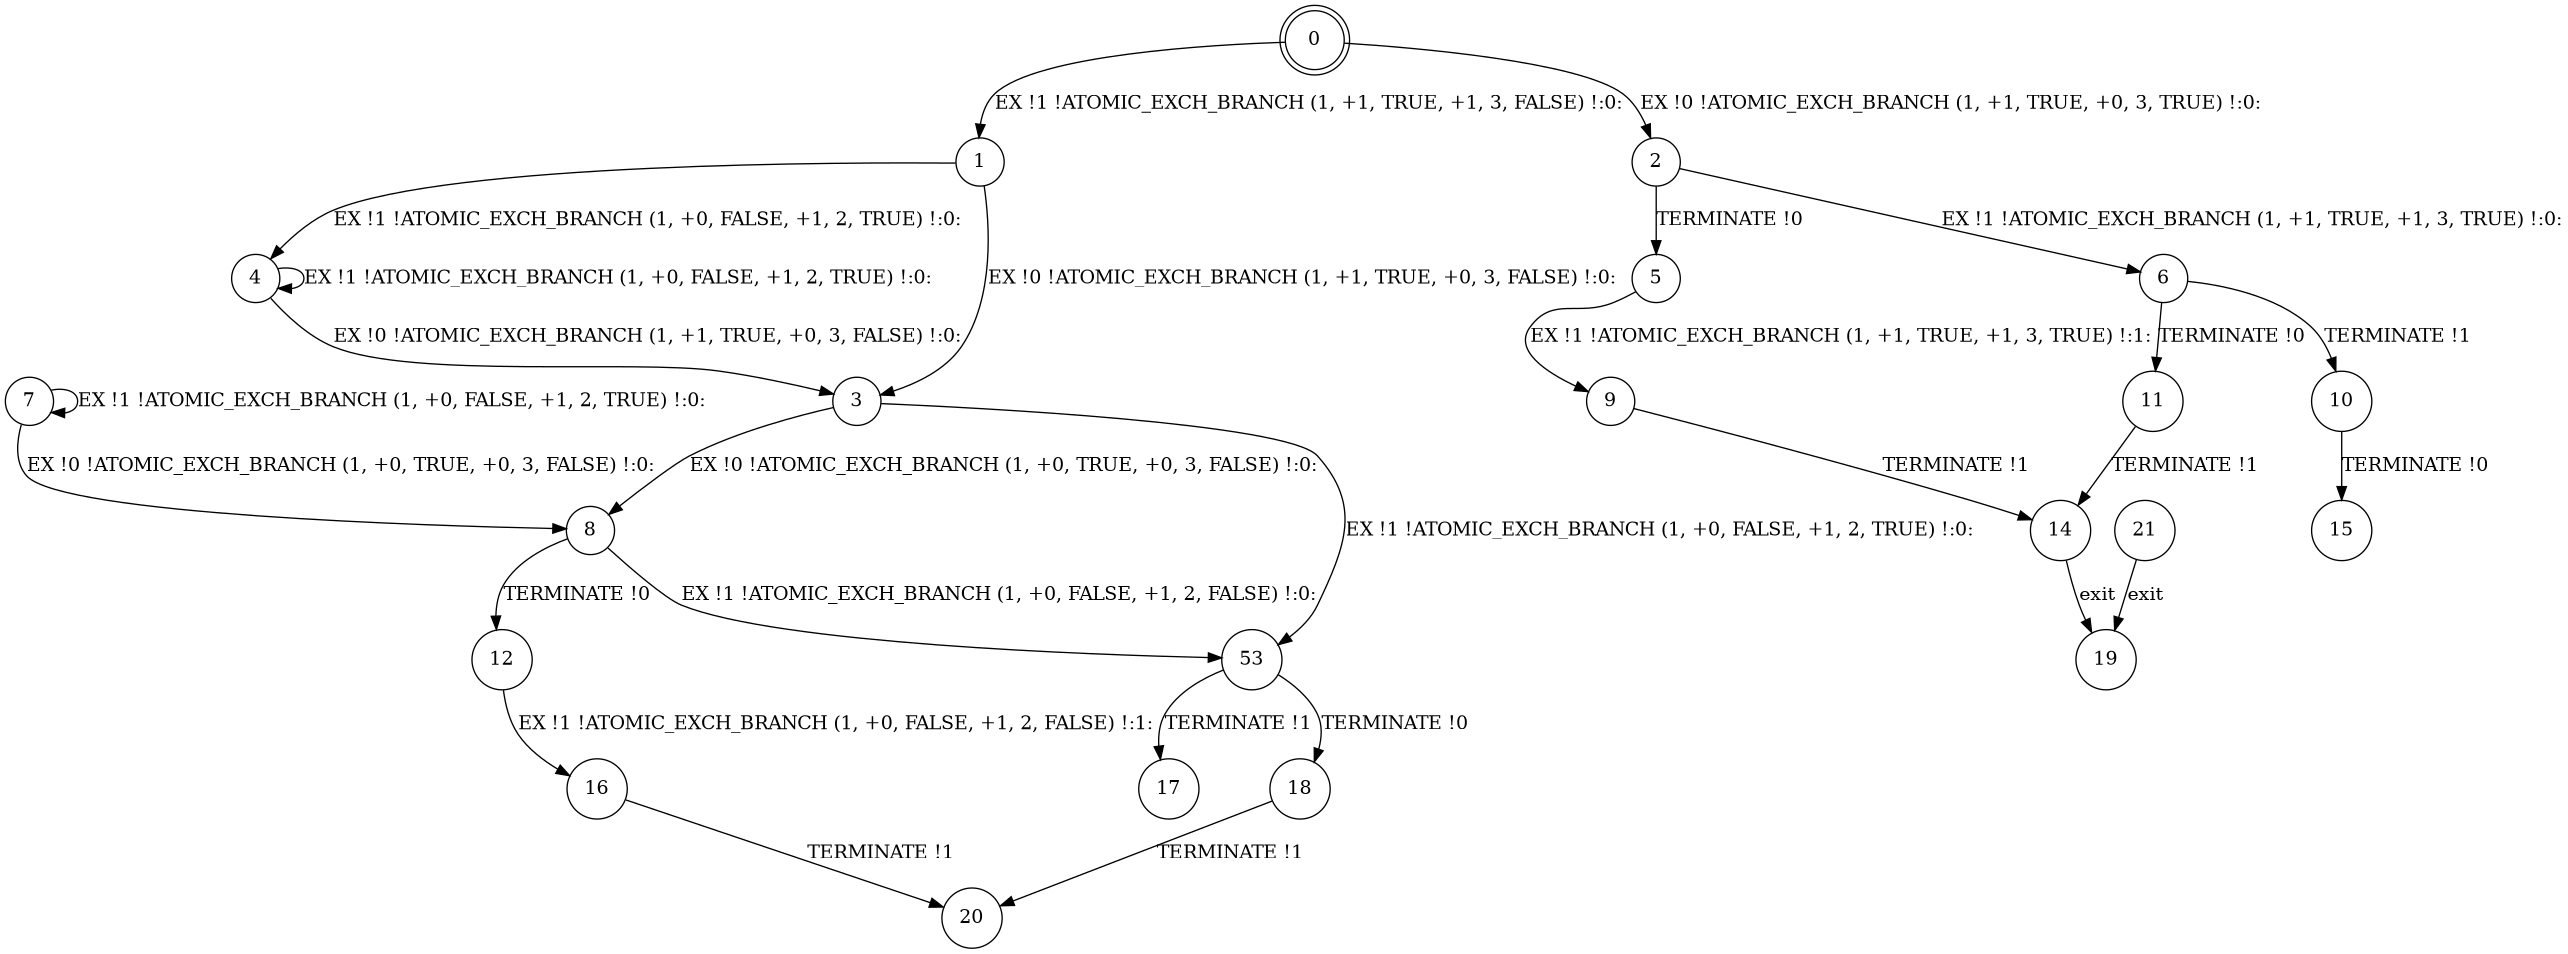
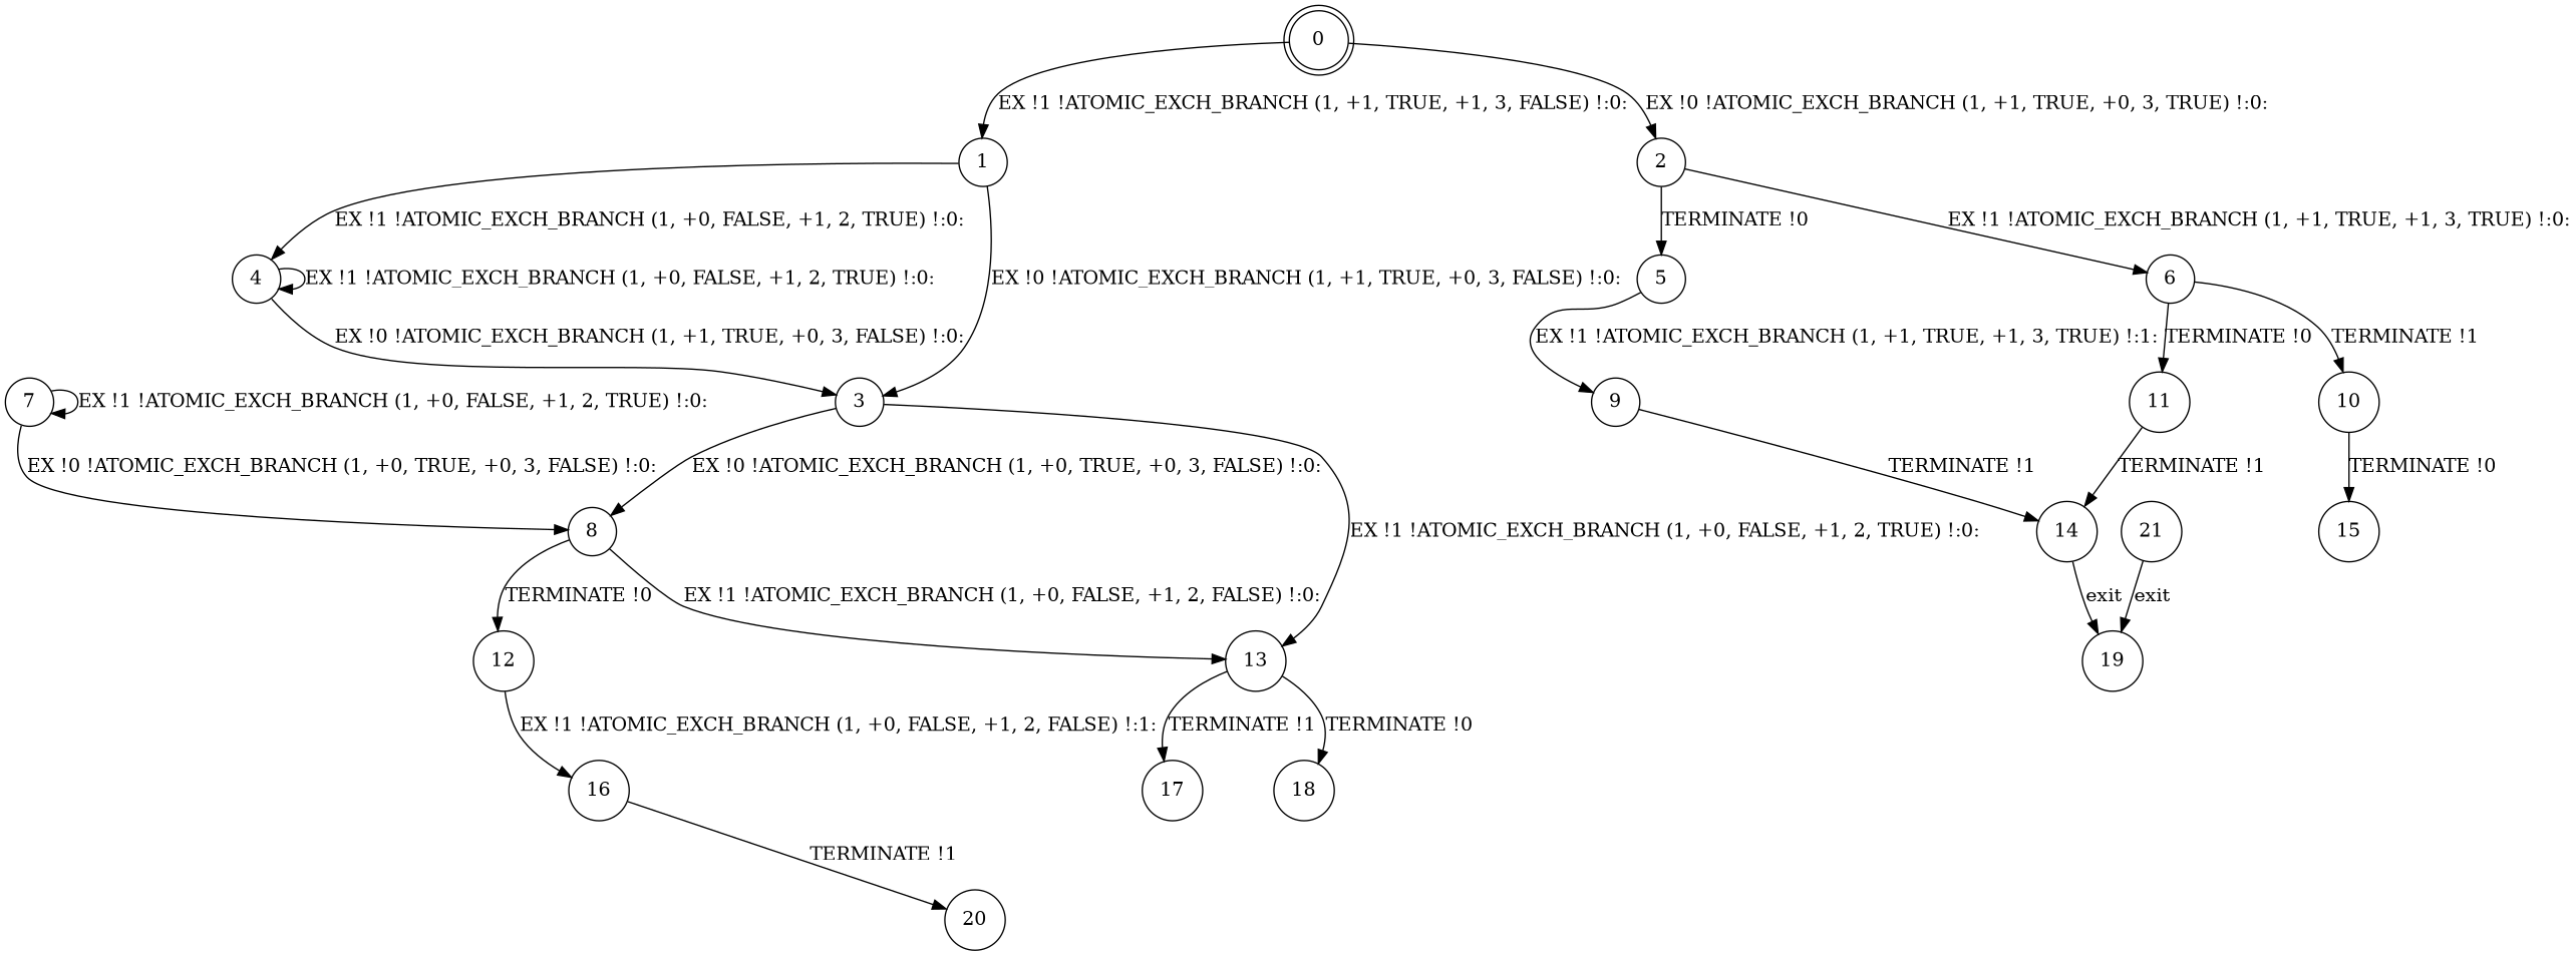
  digraph {
    node [shape=circle]
    0 [peripheries=2]
    1
    2
    3
    4
    5
    6
    8
-   13 [label=53]
+   13
    9
    10
    11
    7
    12
    14
    15
    16
    17
    18
    19
    20
    21
    0 -> 1 [label="EX !1 !ATOMIC_EXCH_BRANCH (1, +1, TRUE, +1, 3, FALSE) !:0:"]
    0 -> 2 [label="EX !0 !ATOMIC_EXCH_BRANCH (1, +1, TRUE, +0, 3, TRUE) !:0:"]
    1 -> 3 [label="EX !0 !ATOMIC_EXCH_BRANCH (1, +1, TRUE, +0, 3, FALSE) !:0:"]
    1 -> 4 [label="EX !1 !ATOMIC_EXCH_BRANCH (1, +0, FALSE, +1, 2, TRUE) !:0:"]
    2 -> 5 [label="TERMINATE !0"]
    2 -> 6 [label="EX !1 !ATOMIC_EXCH_BRANCH (1, +1, TRUE, +1, 3, TRUE) !:0:"]
    3 -> 8 [label="EX !0 !ATOMIC_EXCH_BRANCH (1, +0, TRUE, +0, 3, FALSE) !:0:"]
    3 -> 13 [label="EX !1 !ATOMIC_EXCH_BRANCH (1, +0, FALSE, +1, 2, TRUE) !:0:"]
    4 -> 3 [label="EX !0 !ATOMIC_EXCH_BRANCH (1, +1, TRUE, +0, 3, FALSE) !:0:"]
    4 -> 4 [label="EX !1 !ATOMIC_EXCH_BRANCH (1, +0, FALSE, +1, 2, TRUE) !:0:"]
    5 -> 9 [label="EX !1 !ATOMIC_EXCH_BRANCH (1, +1, TRUE, +1, 3, TRUE) !:1:"]
    6 -> 10 [label="TERMINATE !1"]
    6 -> 11 [label="TERMINATE !0"]
    8 -> 13 [label="EX !1 !ATOMIC_EXCH_BRANCH (1, +0, FALSE, +1, 2, FALSE) !:0:"]
    8 -> 12 [label="TERMINATE !0"]
    13 -> 17 [label="TERMINATE !1"]
    13 -> 18 [label="TERMINATE !0"]
    9 -> 14 [label="TERMINATE !1"]
    10 -> 15 [label="TERMINATE !0"]
    11 -> 14 [label="TERMINATE !1"]
    7 -> 8 [label="EX !0 !ATOMIC_EXCH_BRANCH (1, +0, TRUE, +0, 3, FALSE) !:0:"]
    7 -> 7 [label="EX !1 !ATOMIC_EXCH_BRANCH (1, +0, FALSE, +1, 2, TRUE) !:0:"]
    12 -> 16 [label="EX !1 !ATOMIC_EXCH_BRANCH (1, +0, FALSE, +1, 2, FALSE) !:1:"]
    14 -> 19 [label=exit]
    16 -> 20 [label="TERMINATE !1"]
-   18 -> 20 [label="TERMINATE !1"]
    21 -> 19 [label=exit]
  }
